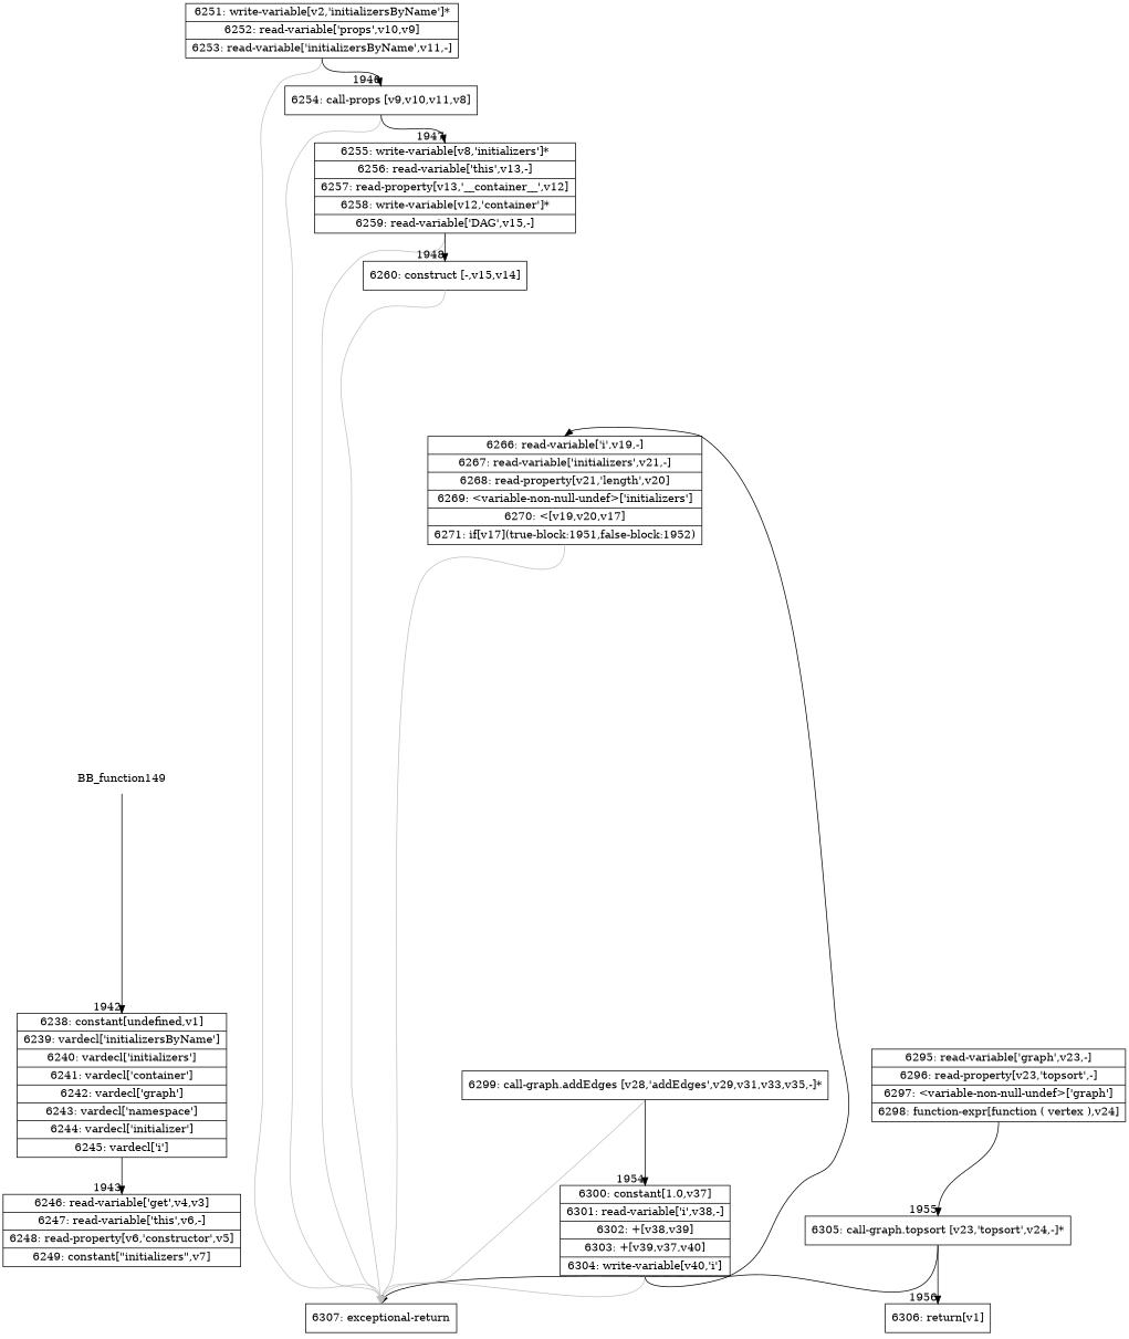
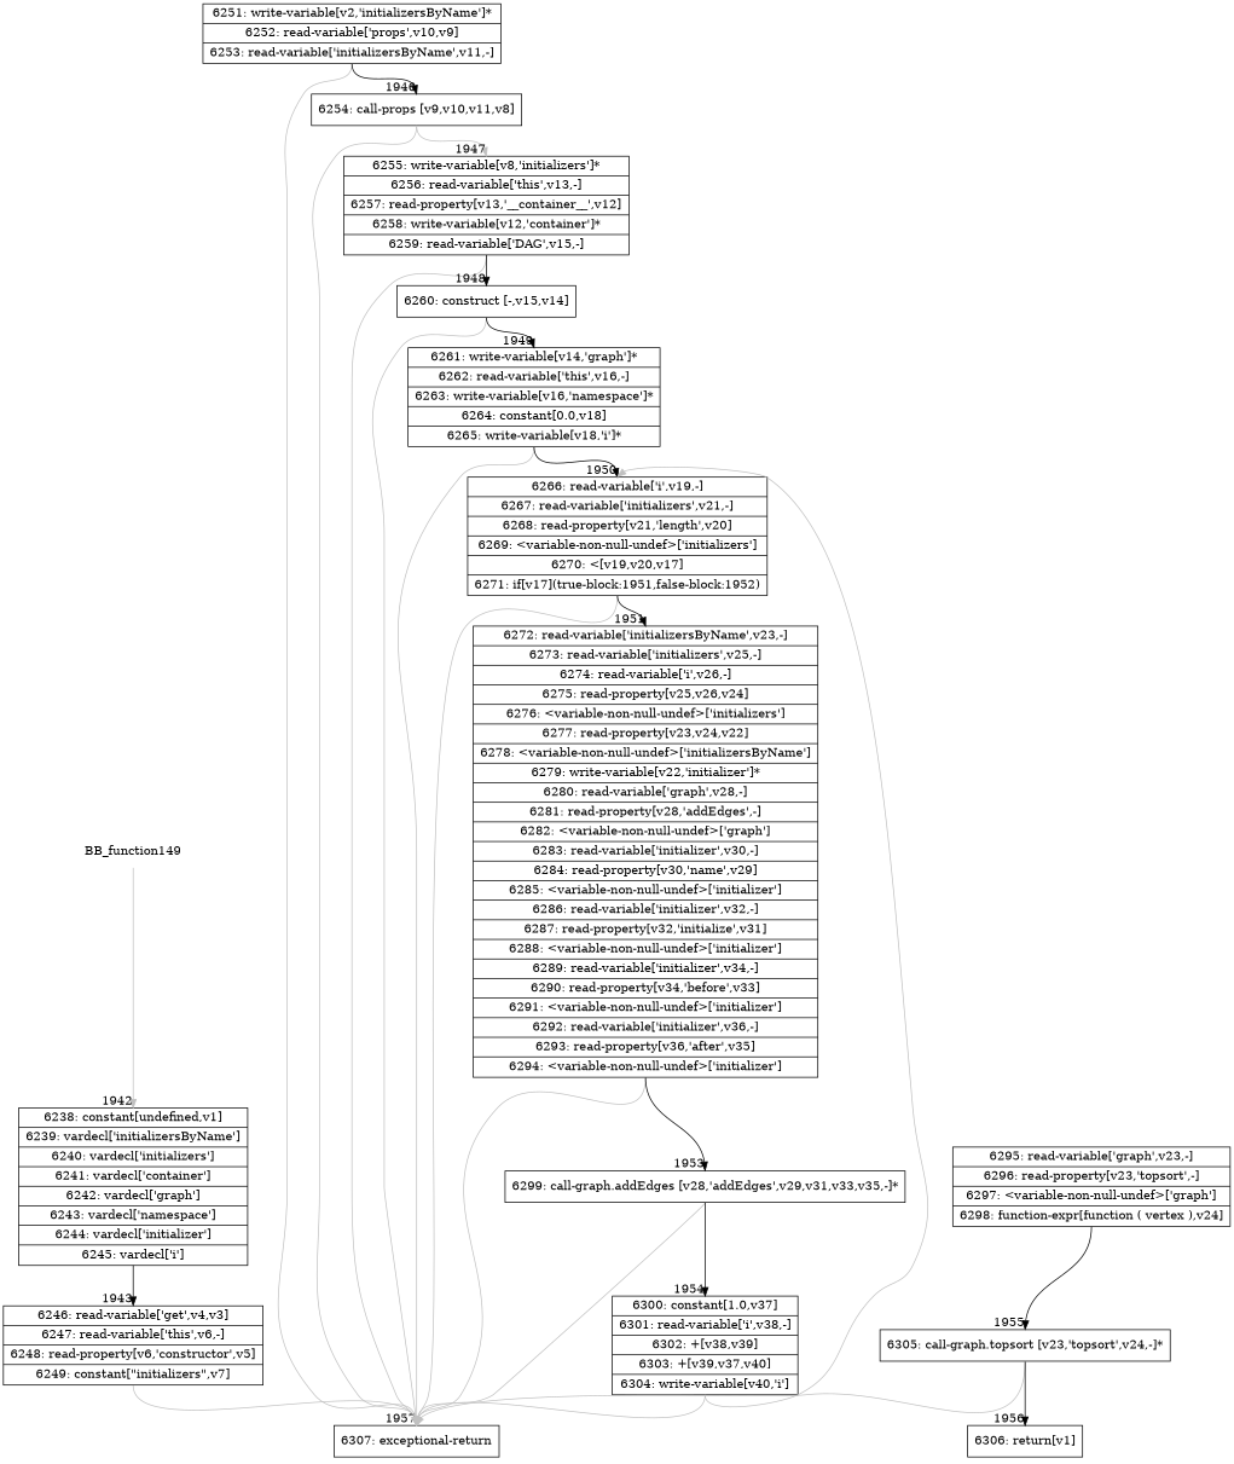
  digraph {
    rankdir=TD
    node [shape=record]
    edge [headport=n tailport=s]
    n1 [label=BB_function149 shape=none]
    n2 [label="{6238: constant[undefined,v1]|6239: vardecl['initializersByName']|6240: vardecl['initializers']|6241: vardecl['container']|6242: vardecl['graph']|6243: vardecl['namespace']|6244: vardecl['initializer']|6245: vardecl['i']}"]
    n3 [label="{6246: read-variable['get',v4,v3]|6247: read-variable['this',v6,-]|6248: read-property[v6,'constructor',v5]|6249: constant[\"initializers\",v7]}"]
    n4 [label="{6307: exceptional-return}"]
    n5 [label="{6251: write-variable[v2,'initializersByName']*|6252: read-variable['props',v10,v9]|6253: read-variable['initializersByName',v11,-]}"]
    n6 [label="{6254: call-props [v9,v10,v11,v8]}"]
    n7 [label="{6255: write-variable[v8,'initializers']*|6256: read-variable['this',v13,-]|6257: read-property[v13,'__container__',v12]|6258: write-variable[v12,'container']*|6259: read-variable['DAG',v15,-]}"]
    n8 [label="{6260: construct [-,v15,v14]}"]
+   n9 [label="{6261: write-variable[v14,'graph']*|6262: read-variable['this',v16,-]|6263: write-variable[v16,'namespace']*|6264: constant[0.0,v18]|6265: write-variable[v18,'i']*}"]
    n10 [label="{6266: read-variable['i',v19,-]|6267: read-variable['initializers',v21,-]|6268: read-property[v21,'length',v20]|6269: \<variable-non-null-undef\>['initializers']|6270: \<[v19,v20,v17]|6271: if[v17](true-block:1951,false-block:1952)}"]
+   n11 [label="{6272: read-variable['initializersByName',v23,-]|6273: read-variable['initializers',v25,-]|6274: read-variable['i',v26,-]|6275: read-property[v25,v26,v24]|6276: \<variable-non-null-undef\>['initializers']|6277: read-property[v23,v24,v22]|6278: \<variable-non-null-undef\>['initializersByName']|6279: write-variable[v22,'initializer']*|6280: read-variable['graph',v28,-]|6281: read-property[v28,'addEdges',-]|6282: \<variable-non-null-undef\>['graph']|6283: read-variable['initializer',v30,-]|6284: read-property[v30,'name',v29]|6285: \<variable-non-null-undef\>['initializer']|6286: read-variable['initializer',v32,-]|6287: read-property[v32,'initialize',v31]|6288: \<variable-non-null-undef\>['initializer']|6289: read-variable['initializer',v34,-]|6290: read-property[v34,'before',v33]|6291: \<variable-non-null-undef\>['initializer']|6292: read-variable['initializer',v36,-]|6293: read-property[v36,'after',v35]|6294: \<variable-non-null-undef\>['initializer']}"]
    n12 [label="{6299: call-graph.addEdges [v28,'addEdges',v29,v31,v33,v35,-]*}"]
    n13 [label="{6295: read-variable['graph',v23,-]|6296: read-property[v23,'topsort',-]|6297: \<variable-non-null-undef\>['graph']|6298: function-expr[function ( vertex ),v24]}"]
    n14 [label="{6305: call-graph.topsort [v23,'topsort',v24,-]*}"]
    n15 [label="{6300: constant[1.0,v37]|6301: read-variable['i',v38,-]|6302: +[v38,v39]|6303: +[v39,v37,v40]|6304: write-variable[v40,'i']}"]
    n16 [label="{6306: return[v1]}"]
-   n1 -> n2 [headlabel="    1942"]
+   n1 -> n2 [headlabel="    1942" color=gray]
    n2 -> n3 [headlabel="      1943"]
+   n3 -> n4 [color=gray headlabel="      1957"]
    n5 -> n4 [color=gray]
    n5 -> n6 [headlabel="      1946"]
    n6 -> n4 [color=gray]
-   n6 -> n7 [headlabel="      1947"]
+   n6 -> n7 [headlabel="      1947" color=gray]
    n7 -> n4 [color=gray]
    n7 -> n8 [headlabel="      1948"]
    n8 -> n4 [color=gray]
+   n8 -> n9 [headlabel="      1949"]
+   n9 -> n4 [color=gray]
+   n9 -> n10 [headlabel="      1950"]
    n10 -> n4 [color=gray]
+   n10 -> n11 [headlabel="      1951"]
+   n11 -> n4 [color=gray]
+   n11 -> n12 [headlabel="      1953"]
    n12 -> n4 [color=gray]
    n12 -> n15 [headlabel="      1954"]
    n13 -> n14 [headlabel="      1955"]
-   n14 -> n4 [color=black]
+   n14 -> n4 [color=gray]
    n14 -> n16 [headlabel="      1956"]
    n15 -> n4 [color=gray]
-   n15 -> n10
+   n15 -> n10 [color=gray]
  }
